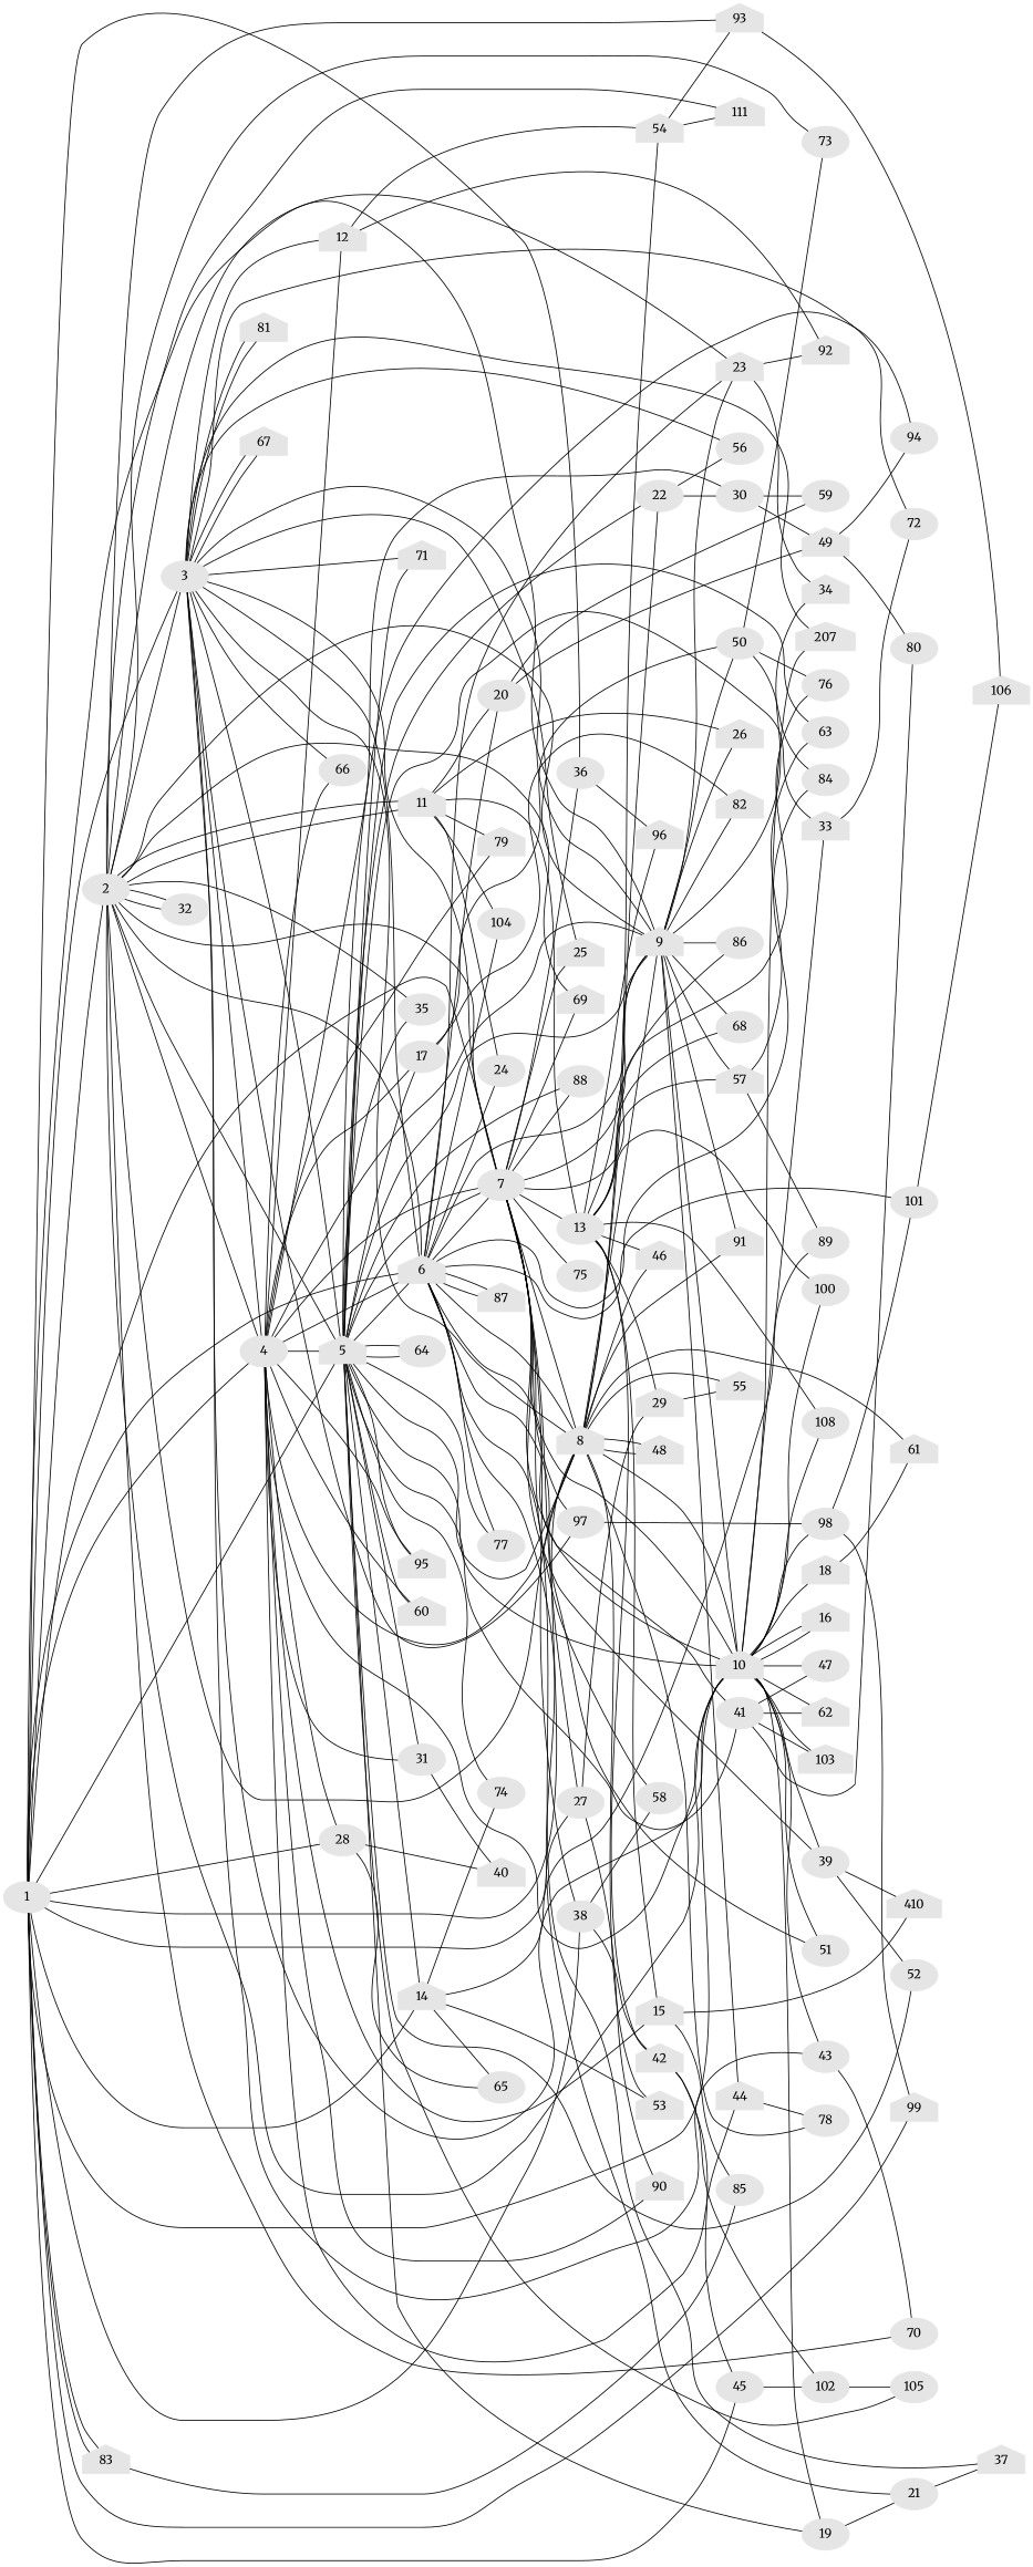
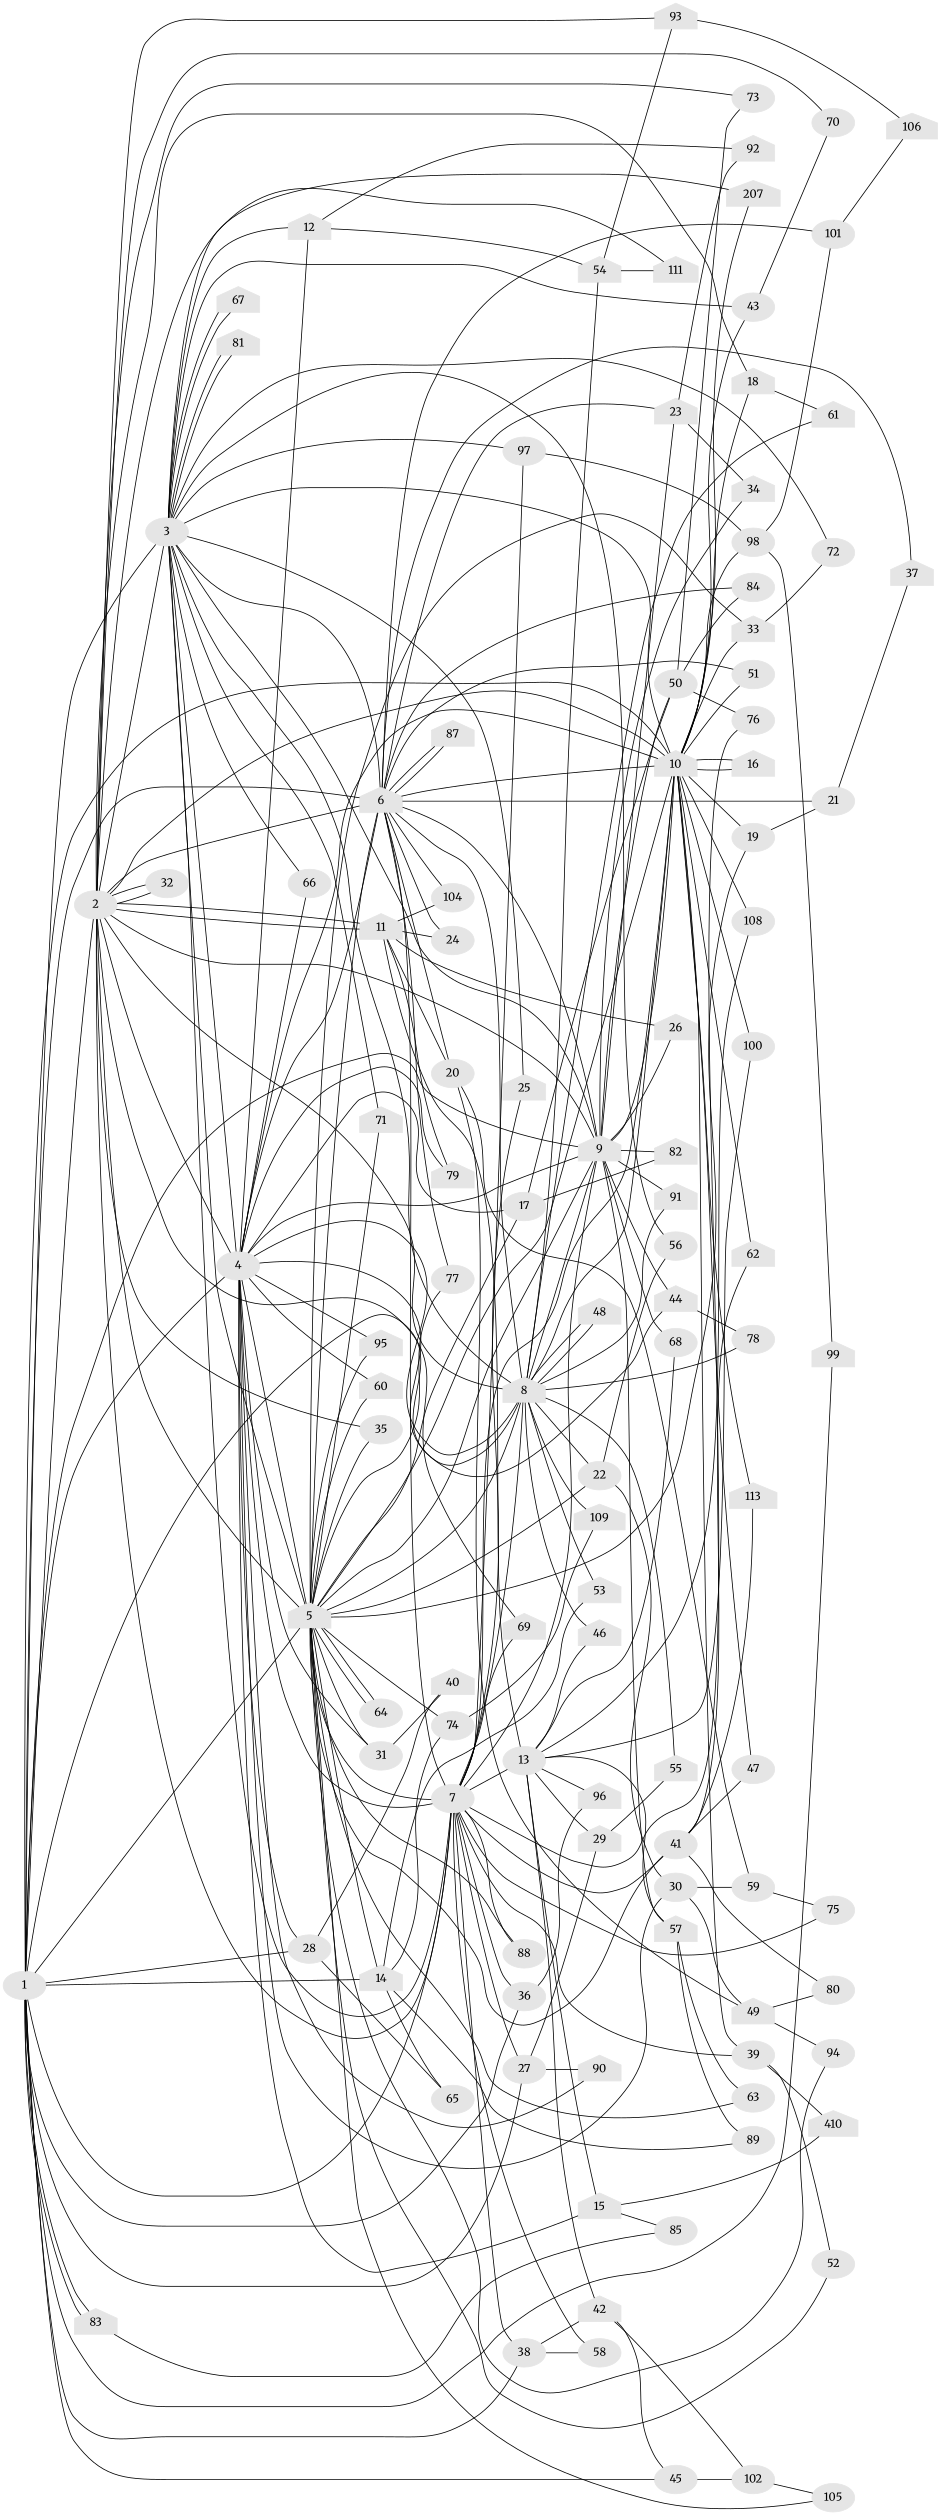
  graph {
    fontname=Merriweather
    rankdir=LR
    node [color=gray90 fontname=Merriweather shape=ellipse style=filled]
    edge [fontname=Merriweather]
    1
    2
    3
    4
    5 [shape=house]
    6 [shape=house]
    7
    8 [shape=house]
    9 [shape=house]
    10 [shape=house]
    14 [shape=house]
    27
    28
    36
    38
    45
    83 [shape=house]
    99 [shape=house]
    11 [shape=house]
    18 [shape=house]
    32
    35
    69 [shape=house]
    70
    73
    93 [shape=house]
    111 [shape=house]
    12 [shape=house]
    25 [shape=house]
    43
    56
    66
    67 [shape=house]
    71 [shape=house]
    72
    81 [shape=house]
    97
    n38 [label=207 shape=house]
    15 [shape=house]
    17
    30
    31
    44 [shape=house]
    60 [shape=house]
    79 [shape=house]
    90 [shape=house]
    95 [shape=house]
    19
    22
    33 [shape=house]
    41
    52
    63
    64
    74
    77
    88
    94
    105
    20
    21
    23 [shape=house]
    24
    37 [shape=house]
    51
    84
    87 [shape=house]
    101
    104
    13
    39
    58
    75
    76
    46 [shape=house]
    48 [shape=house]
    53 [shape=house]
    54 [shape=house]
    55 [shape=house]
    61 [shape=house]
    78
    91 [shape=house]
+   109 [shape=house]
    26 [shape=house]
    34 [shape=house]
    50
    57 [shape=house]
    68
    82 [shape=house]
-   86
    16 [shape=house]
    47
    62 [shape=house]
    98
    100
-   103 [shape=house]
+   103 [shape=house label=113]
    108
    65
    89
    29 [shape=house]
    40 [shape=house]
    96 [shape=house]
    42 [shape=house]
    102
    85
    106 [shape=house]
    92 [shape=house]
    n108 [label=410 shape=house]
    49 [shape=house]
    59
    80
    1 -- 2
    1 -- 3
    1 -- 4
    1 -- 5
    1 -- 6
    1 -- 7
    1 -- 8
    1 -- 9
    1 -- 10
    1 -- 14
    1 -- 27
    1 -- 28
    1 -- 36
    1 -- 38
    1 -- 45
    1 -- 83
    1 -- 83
    1 -- 99
    2 -- 3
    2 -- 4
    2 -- 5
    2 -- 6
    2 -- 7
    2 -- 8
    2 -- 9
    2 -- 10
    2 -- 11
    2 -- 11
-   2 -- 23
+   2 -- 18
    2 -- 32
    2 -- 32
    2 -- 35
    2 -- 69
    2 -- 70
    2 -- 73
    2 -- 93
    2 -- 111
    3 -- 4
    3 -- 5
    3 -- 6
    3 -- 7
    3 -- 8
    3 -- 9
    3 -- 10
    3 -- 12
    3 -- 25
    3 -- 43
    3 -- 56
    3 -- 66
    3 -- 67
    3 -- 67
    3 -- 71
    3 -- 72
    3 -- 81
    3 -- 81
    3 -- 97
    3 -- n38
    4 -- 5
    4 -- 6
    4 -- 7
    4 -- 8
    4 -- 9
    4 -- 10
    4 -- 28
    4 -- 12
    4 -- 66
    4 -- 15
    4 -- 17
    4 -- 30
    4 -- 31
    4 -- 44
    4 -- 60
    4 -- 79
    4 -- 90
    4 -- 95
    5 -- 6
    5 -- 7
    5 -- 8
    5 -- 9
    5 -- 10
    5 -- 14
    5 -- 35
    5 -- 71
    5 -- 17
    5 -- 31
    5 -- 60
    5 -- 95
    5 -- 19
    5 -- 22
    5 -- 33
    5 -- 41
    5 -- 52
    5 -- 63
    5 -- 64
    5 -- 64
    5 -- 74
    5 -- 77
    5 -- 88
    5 -- 94
    5 -- 105
    6 -- 7
    6 -- 8
    6 -- 9
    6 -- 10
    6 -- 77
    6 -- 20
    6 -- 21
    6 -- 23
    6 -- 24
    6 -- 37
    6 -- 51
    6 -- 84
    6 -- 87
    6 -- 87
    6 -- 101
    6 -- 104
    7 -- 8
    7 -- 9
    7 -- 10
    7 -- 27
    7 -- 36
    7 -- 38
    7 -- 69
    7 -- 25
    7 -- 97
    7 -- 41
    7 -- 88
    7 -- 13
    7 -- 39
    7 -- 58
    7 -- 75
    7 -- 76
    8 -- 9
    8 -- 10
    8 -- 22
    8 -- 46
    8 -- 48
    8 -- 48
    8 -- 53
    8 -- 54
    8 -- 55
    8 -- 61
    8 -- 78
    8 -- 91
+   8 -- 109
    9 -- 10
    9 -- 44
    9 -- 23
    9 -- 91
    9 -- 26
    9 -- 34
    9 -- 50
    9 -- 57
    9 -- 68
    9 -- 82
-   9 -- 86
    10 -- 18
    10 -- 43
    10 -- n38
    10 -- 19
    10 -- 33
    10 -- 51
    10 -- 39
    10 -- 16
    10 -- 16
    10 -- 47
    10 -- 62
    10 -- 98
    10 -- 100
    10 -- 103
    10 -- 108
    14 -- 74
    14 -- 53
    14 -- 65
    14 -- 89
    27 -- 90
    27 -- 29
    28 -- 65
    28 -- 40
    36 -- 96
    38 -- 58
    38 -- 42
    45 -- 102
    83 -- 85
    11 -- 79
    11 -- 20
    11 -- 24
    11 -- 104
    11 -- 13
    11 -- 26
    18 -- 61
    93 -- 106
    12 -- 54
    12 -- 92
    43 -- 70
    97 -- 98
    15 -- 85
    15 -- n108
    17 -- 50
    17 -- 82
    30 -- 49
    30 -- 59
    31 -- 40
    44 -- 78
    19 -- 21
    22 -- 56
    22 -- 30
    33 -- 72
    41 -- 47
    41 -- 62
    41 -- 103
    41 -- 80
+   74 -- 109
    20 -- 49
    20 -- 59
    21 -- 37
    23 -- 34
    23 -- 92
    101 -- 106
    13 -- 15
    13 -- 46
    13 -- 57
    13 -- 68
-   13 -- 86
    13 -- 100
    13 -- 108
    13 -- 29
    13 -- 96
    13 -- 42
    39 -- 52
    39 -- n108
    54 -- 93
    54 -- 111
    50 -- 73
    50 -- 84
    50 -- 76
    57 -- 63
    57 -- 89
    98 -- 99
    98 -- 101
    29 -- 55
    42 -- 45
    42 -- 102
    102 -- 105
    49 -- 94
    49 -- 80
+   59 -- 75
  }
